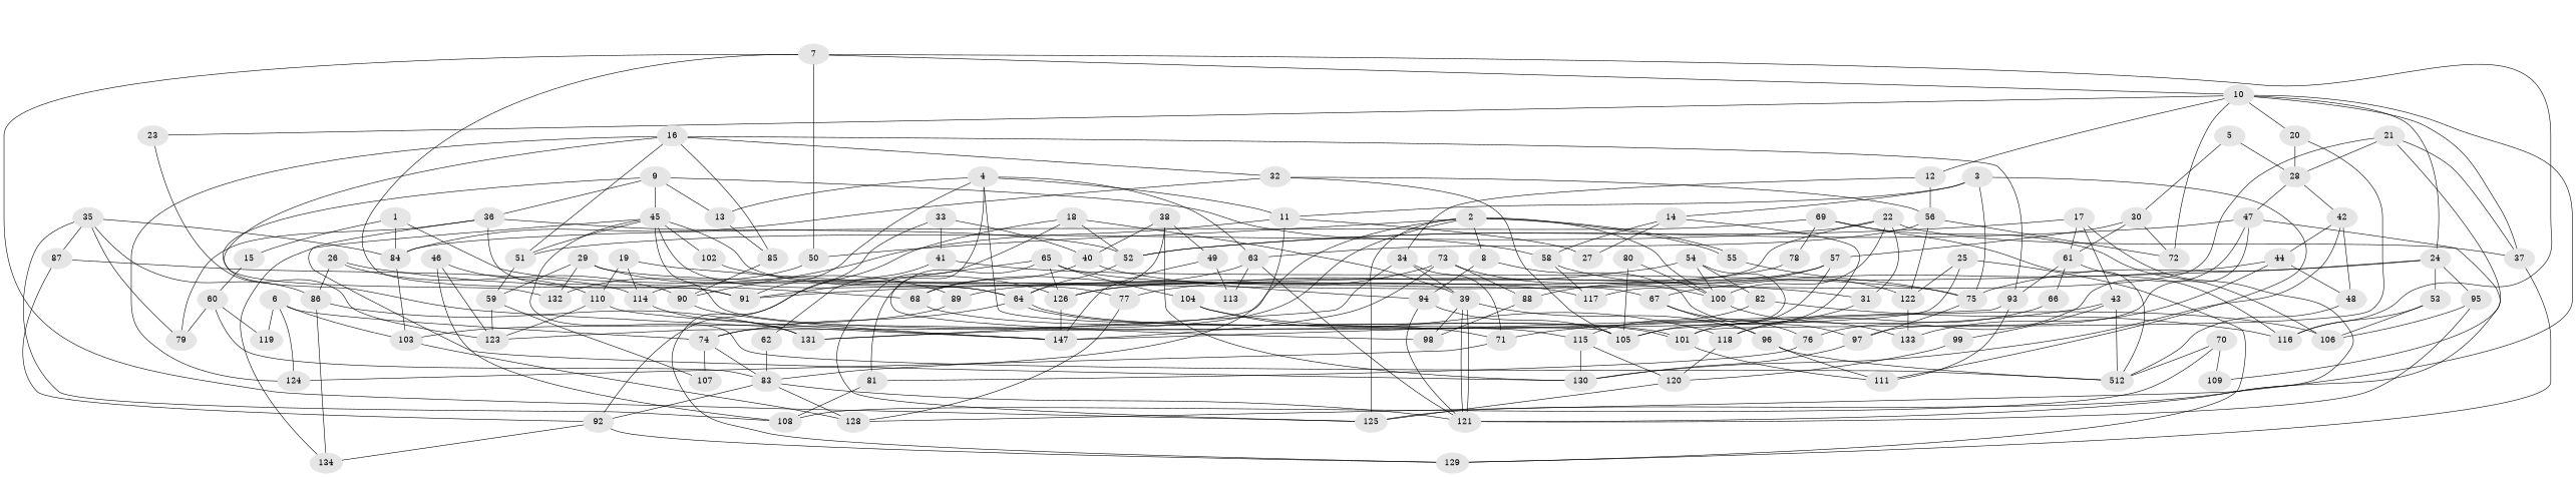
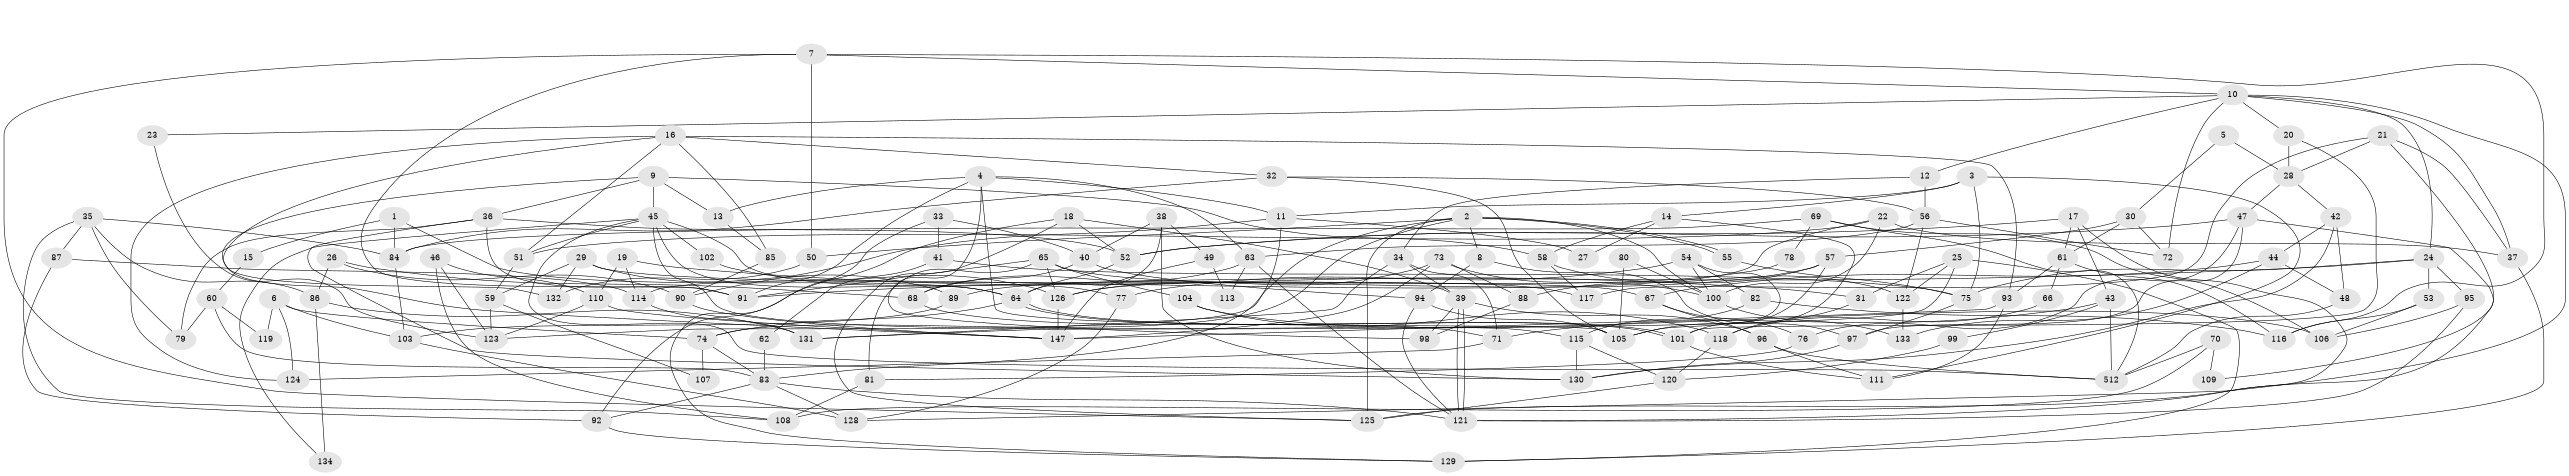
  graph {
    node [color=gray90 style=filled]
    1
    15
    64
    84
    60
    74
    101
    103
    2
    8
    50
    55
    100
    123
    125
    94
    97
    132
    75
    83
    107
    133
    3
    11
    14
    111
    27
    90
    105
    58
    4
    13
    63
    91
    98
    85
    121
    68
    113
    5
    28
    30
    42
    47
    72
    61
    57
    6
    119
    124
    128
    7
    10
    116
    12
    20
    23
    24
    37
    130
    9
    36
    45
    n64 [label=147]
    52
    79
    51
    n68 [label=512]
    77
    102
    115
    134
    117
    122
    34
    56
    53
    95
    129
    92
    39
    131
    71
    16
    32
    93
    59
    17
    43
    99
    66
    18
    96
    19
    31
    110
    114
    118
    21
    109
    22
    106
    25
    26
    86
    44
    48
    76
    29
    67
    89
    88
    120
    33
    40
    41
    62
    35
    87
    108
    38
    49
    126
    46
    81
    54
    82
    65
    104
    69
    78
    70
    73
    80
    1 -- 15
    1 -- 64
    1 -- 84
    15 -- 60
    64 -- 74
    64 -- 101
    64 -- 101
    84 -- 103
    60 -- 83
    60 -- 119
    60 -- 79
    74 -- 83
    74 -- 107
    101 -- 111
    103 -- 128
    2 -- 74
    2 -- 8
    2 -- 50
    2 -- 55
    2 -- 55
    2 -- 100
    2 -- 123
    2 -- 125
    8 -- 94
    8 -- 97
    50 -- 132
    55 -- 75
    100 -- 133
    94 -- 105
    94 -- 121
    97 -- 130
    75 -- 97
    83 -- 121
    83 -- 128
    83 -- 92
    3 -- 75
    3 -- 11
    3 -- 14
    3 -- 111
    11 -- 83
    11 -- 27
    11 -- 90
    14 -- 27
    14 -- 105
    14 -- 58
    90 -- n64
    58 -- 117
    58 -- 122
    4 -- 11
    4 -- 105
    4 -- 13
    4 -- 63
    4 -- 91
    4 -- 98
    13 -- 85
    63 -- 121
    63 -- 68
    63 -- 113
    85 -- 90
    68 -- 71
    5 -- 28
    5 -- 30
    28 -- 42
    28 -- 47
    30 -- 72
    30 -- 61
    30 -- 57
    42 -- 130
    42 -- 44
    42 -- 48
    47 -- 125
    47 -- 97
    47 -- 52
    47 -- 76
    61 -- 116
    61 -- 93
    61 -- 66
    57 -- 101
    57 -- 89
    57 -- 88
    6 -- 74
    6 -- 103
    6 -- 119
    6 -- 124
    7 -- 50
    7 -- 125
    7 -- 91
    7 -- 10
    7 -- 116
    10 -- 72
    10 -- 128
    10 -- 12
    10 -- 20
    10 -- 23
    10 -- 24
    10 -- 37
    12 -- 34
    12 -- 56
    20 -- 101
    20 -- 28
    23 -- 123
    24 -- 75
    24 -- 91
    24 -- 53
    24 -- 95
    37 -- 129
    9 -- 58
    9 -- 13
    9 -- 36
    9 -- 45
    9 -- n64
    36 -- 91
    36 -- 130
    36 -- 52
    36 -- 79
    45 -- 64
    45 -- 51
    45 -- n68
    45 -- 77
    45 -- 102
    45 -- 115
    45 -- 134
    52 -- 64
    51 -- 59
    77 -- 128
    102 -- 126
    115 -- 130
    115 -- 120
    122 -- 133
    34 -- 39
    34 -- 131
    34 -- 71
    56 -- 63
    56 -- 72
    56 -- 122
    53 -- 116
    53 -- 106
    95 -- 121
    95 -- 106
-   92 -- 134
    92 -- 129
    39 -- 98
    39 -- 121
    39 -- 121
    39 -- 96
    71 -- 124
    16 -- 132
    16 -- 85
    16 -- 124
    16 -- 51
    16 -- 32
    16 -- 93
    32 -- 84
    32 -- 105
    32 -- 56
    93 -- 111
    93 -- n64
    59 -- 123
    59 -- 107
    17 -- 121
    17 -- 61
    17 -- 52
    17 -- 43
    43 -- n68
    43 -- 71
    43 -- 99
    99 -- 120
    66 -- 118
    18 -- 125
    18 -- 52
    18 -- 92
    18 -- 39
    96 -- 111
    96 -- n68
    19 -- 31
    19 -- 110
    19 -- 114
    31 -- 118
    110 -- 123
    110 -- n64
    114 -- 131
    118 -- 120
    21 -- 28
    21 -- 37
    21 -- 117
    21 -- 109
    22 -- 100
    22 -- 37
    22 -- 51
-   22 -- 31
+   25 -- 31
    22 -- 114
    25 -- 122
    25 -- 129
    25 -- 131
    26 -- 90
    26 -- 68
    26 -- 86
    86 -- 134
    86 -- 131
    44 -- 133
    44 -- 48
    44 -- 67
    48 -- n68
    76 -- 81
    29 -- 132
    29 -- 59
    29 -- 67
    29 -- 89
    67 -- 96
    67 -- 76
    89 -- 103
    88 -- 98
    120 -- 125
    33 -- 129
    33 -- 40
    33 -- 41
    40 -- 94
    40 -- 68
    41 -- 75
    41 -- 62
    62 -- 83
    35 -- 84
    35 -- 79
    35 -- 86
    35 -- 87
    35 -- 108
    87 -- 92
    87 -- 114
    38 -- 64
    38 -- 130
    38 -- 40
    38 -- 49
    49 -- 113
    49 -- n64
    126 -- n64
    46 -- 123
    46 -- 110
    46 -- 108
    81 -- 108
    54 -- 100
    54 -- 105
    54 -- 77
    54 -- 82
    82 -- 116
    82 -- 115
    65 -- 91
    65 -- 117
    65 -- 126
    65 -- 81
    65 -- 104
    104 -- 118
    104 -- 106
    69 -- 84
    69 -- n68
    69 -- 106
    69 -- 78
    78 -- 126
    70 -- n68
    70 -- 109
    70 -- 108
    73 -- 100
    73 -- n64
    73 -- 88
    73 -- 126
    80 -- 100
    80 -- 105
  }
